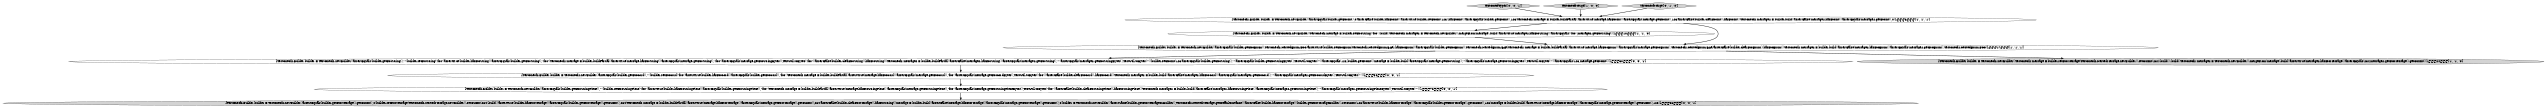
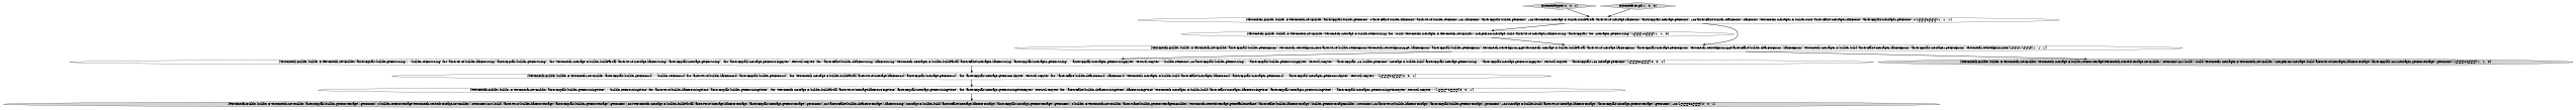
  digraph {
    node [fillcolor=white shape=ellipse style=filled]
    edge [style=bold]
    n1 [label="{TestOneof2.Builder builder = TestOneof2.newBuilder()assertEquals(builder.getFooInt(),0)assertFalse(builder.hasFooInt())assertTrue(builder.setFooInt(123).hasFooInt())assertEquals(builder.getFooInt(),123)TestOneof2 message = builder.buildPartial()assertTrue(message.hasFooInt())assertEquals(message.getFooInt(),123)assertFalse(builder.clearFooInt().hasFooInt())TestOneof2 message2 = builder.build()assertFalse(message2.hasFooInt())assertEquals(message2.getFooInt(),0)}@@@3@@@['1', '1', '1']"]
    n2 [label="{TestOneof2.Builder builder = TestOneof2.newBuilder()TestOneof2 message = builder.setFooString(\"foo\").build()TestOneof2 message2 = TestOneof2.newBuilder().mergeFrom(message).build()assertTrue(message2.hasFooString())assertEquals(\"foo\",message2.getFooString())}@@@10@@@['1', '1', '0']"]
    n3 [label="{TestOneof2.Builder builder = TestOneof2.newBuilder()assertEquals(builder.getFooEnum(),TestOneof2.NestedEnum.FOO)assertTrue(builder.setFooEnum(TestOneof2.NestedEnum.BAR).hasFooEnum())assertEquals(builder.getFooEnum(),TestOneof2.NestedEnum.BAR)TestOneof2 message = builder.buildPartial()assertTrue(message.hasFooEnum())assertEquals(message.getFooEnum(),TestOneof2.NestedEnum.BAR)assertFalse(builder.clearFooEnum().hasFooEnum())TestOneof2 message2 = builder.build()assertFalse(message2.hasFooEnum())assertEquals(message2.getFooEnum(),TestOneof2.NestedEnum.FOO)}@@@17@@@['1', '1', '1']"]
    n4 [fillcolor=lightgray label="testOneofTypes['0', '0', '1']" shape=diamond]
    n5 [fillcolor=lightgray label="testOneofMerge['1', '0', '0']" shape=diamond]
-   n6 [fillcolor=lightgray label="testOneofMerge['0', '1', '0']" shape=diamond]
    n7 [label="{TestOneof2.Builder builder = TestOneof2.newBuilder()assertEquals(builder.getFooString(),\"\")builder.setFooString(\"foo\")assertTrue(builder.hasFooString())assertEquals(builder.getFooString(),\"foo\")TestOneof2 message = builder.buildPartial()assertTrue(message.hasFooString())assertEquals(message.getFooString(),\"foo\")assertEquals(message.getFooStringBytes(),TestUtil.toBytes(\"foo\"))assertFalse(builder.clearFooString().hasFooString())TestOneof2 message2 = builder.buildPartial()assertFalse(message2.hasFooString())assertEquals(message2.getFooString(),\"\")assertEquals(message2.getFooStringBytes(),TestUtil.toBytes(\"\"))builder.setFooInt(123)assertEquals(builder.getFooString(),\"\")assertEquals(builder.getFooStringBytes(),TestUtil.toBytes(\"\"))assertEquals(123,builder.getFooInt())message = builder.build()assertEquals(message.getFooString(),\"\")assertEquals(message.getFooStringBytes(),TestUtil.toBytes(\"\"))assertEquals(123,message.getFooInt())}@@@30@@@['0', '0', '1']"]
    n8 [label="{TestOneof2.Builder builder = TestOneof2.newBuilder()assertEquals(builder.getFooCord(),\"\")builder.setFooCord(\"foo\")assertTrue(builder.hasFooCord())assertEquals(builder.getFooCord(),\"foo\")TestOneof2 message = builder.buildPartial()assertTrue(message.hasFooCord())assertEquals(message.getFooCord(),\"foo\")assertEquals(message.getFooCordBytes(),TestUtil.toBytes(\"foo\"))assertFalse(builder.clearFooCord().hasFooCord())TestOneof2 message2 = builder.build()assertFalse(message2.hasFooCord())assertEquals(message2.getFooCord(),\"\")assertEquals(message2.getFooCordBytes(),TestUtil.toBytes(\"\"))}@@@54@@@['0', '0', '1']"]
    n9 [fillcolor=lightgray label="{TestOneof2.Builder builder = TestOneof2.newBuilder()TestOneof2 message = builder.setFooMessage(TestOneof2.NestedMessage.newBuilder().setQuxInt(234).build()).build()TestOneof2 message2 = TestOneof2.newBuilder().mergeFrom(message).build()assertTrue(message2.hasFooMessage())assertEquals(234,message2.getFooMessage().getQuxInt())}@@@24@@@['1', '1', '0']"]
    n10 [fillcolor=lightgray label="{TestOneof2.Builder builder = TestOneof2.newBuilder()assertEquals(builder.getFooMessage().getQuxInt(),0)builder.setFooMessage(TestOneof2.NestedMessage.newBuilder().setQuxInt(234).build())assertTrue(builder.hasFooMessage())assertEquals(builder.getFooMessage().getQuxInt(),234)TestOneof2 message = builder.buildPartial()assertTrue(message.hasFooMessage())assertEquals(message.getFooMessage().getQuxInt(),234)assertFalse(builder.clearFooMessage().hasFooString())message = builder.build()assertFalse(message.hasFooMessage())assertEquals(message.getFooMessage().getQuxInt(),0)builder = TestOneof2.newBuilder()assertSame(builder.getFooMessageOrBuilder(),TestOneof2.NestedMessage.getDefaultInstance())assertFalse(builder.hasFooMessage())builder.getFooMessageBuilder().setQuxInt(123)assertTrue(builder.hasFooMessage())assertEquals(builder.getFooMessage().getQuxInt(),123)message = builder.build()assertTrue(message.hasFooMessage())assertEquals(message.getFooMessage().getQuxInt(),123)}@@@86@@@['0', '0', '1']"]
    n11 [label="{TestOneof2.Builder builder = TestOneof2.newBuilder()assertEquals(builder.getFooStringPiece(),\"\")builder.setFooStringPiece(\"foo\")assertTrue(builder.hasFooStringPiece())assertEquals(builder.getFooStringPiece(),\"foo\")TestOneof2 message = builder.buildPartial()assertTrue(message.hasFooStringPiece())assertEquals(message.getFooStringPiece(),\"foo\")assertEquals(message.getFooStringPieceBytes(),TestUtil.toBytes(\"foo\"))assertFalse(builder.clearFooStringPiece().hasFooStringPiece())TestOneof2 message2 = builder.build()assertFalse(message2.hasFooStringPiece())assertEquals(message2.getFooStringPiece(),\"\")assertEquals(message2.getFooStringPieceBytes(),TestUtil.toBytes(\"\"))}@@@70@@@['0', '0', '1']"]
    n1 -> n2
    n1 -> n3
    n2 -> n3
    n3 -> n7
    n3 -> n9
    n4 -> n1
    n5 -> n1
-   n6 -> n1
    n7 -> n8
    n8 -> n11
    n11 -> n10
  }
